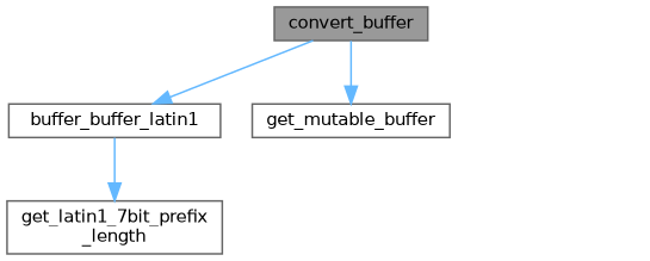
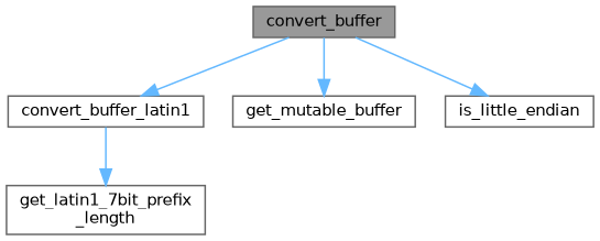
  digraph {
    rankdir=TB
    node [color=grey40 fillcolor=white fontname=Helvetica fontsize=10 shape=box style=filled]
    edge [color=steelblue1 fontname=Helvetica fontsize=10 labelfontname=Helvetica labelfontsize=10 style=solid]
    n1 [color=gray40 fillcolor=grey60 fontcolor=black height=0.2 label=convert_buffer width=0.4]
-   n2 [height=0.2 label=buffer_buffer_latin1 width=0.4]
+   n2 [height=0.2 label=convert_buffer_latin1 width=0.4]
    n3 [height=0.2 label=get_mutable_buffer width=0.4]
+   n4 [height=0.2 label=is_little_endian width=0.4]
    n5 [height=0.2 label="get_latin1_7bit_prefix\l_length" width=0.4]
    n1 -> n2
    n1 -> n3
+   n1 -> n4
    n2 -> n5
  }
